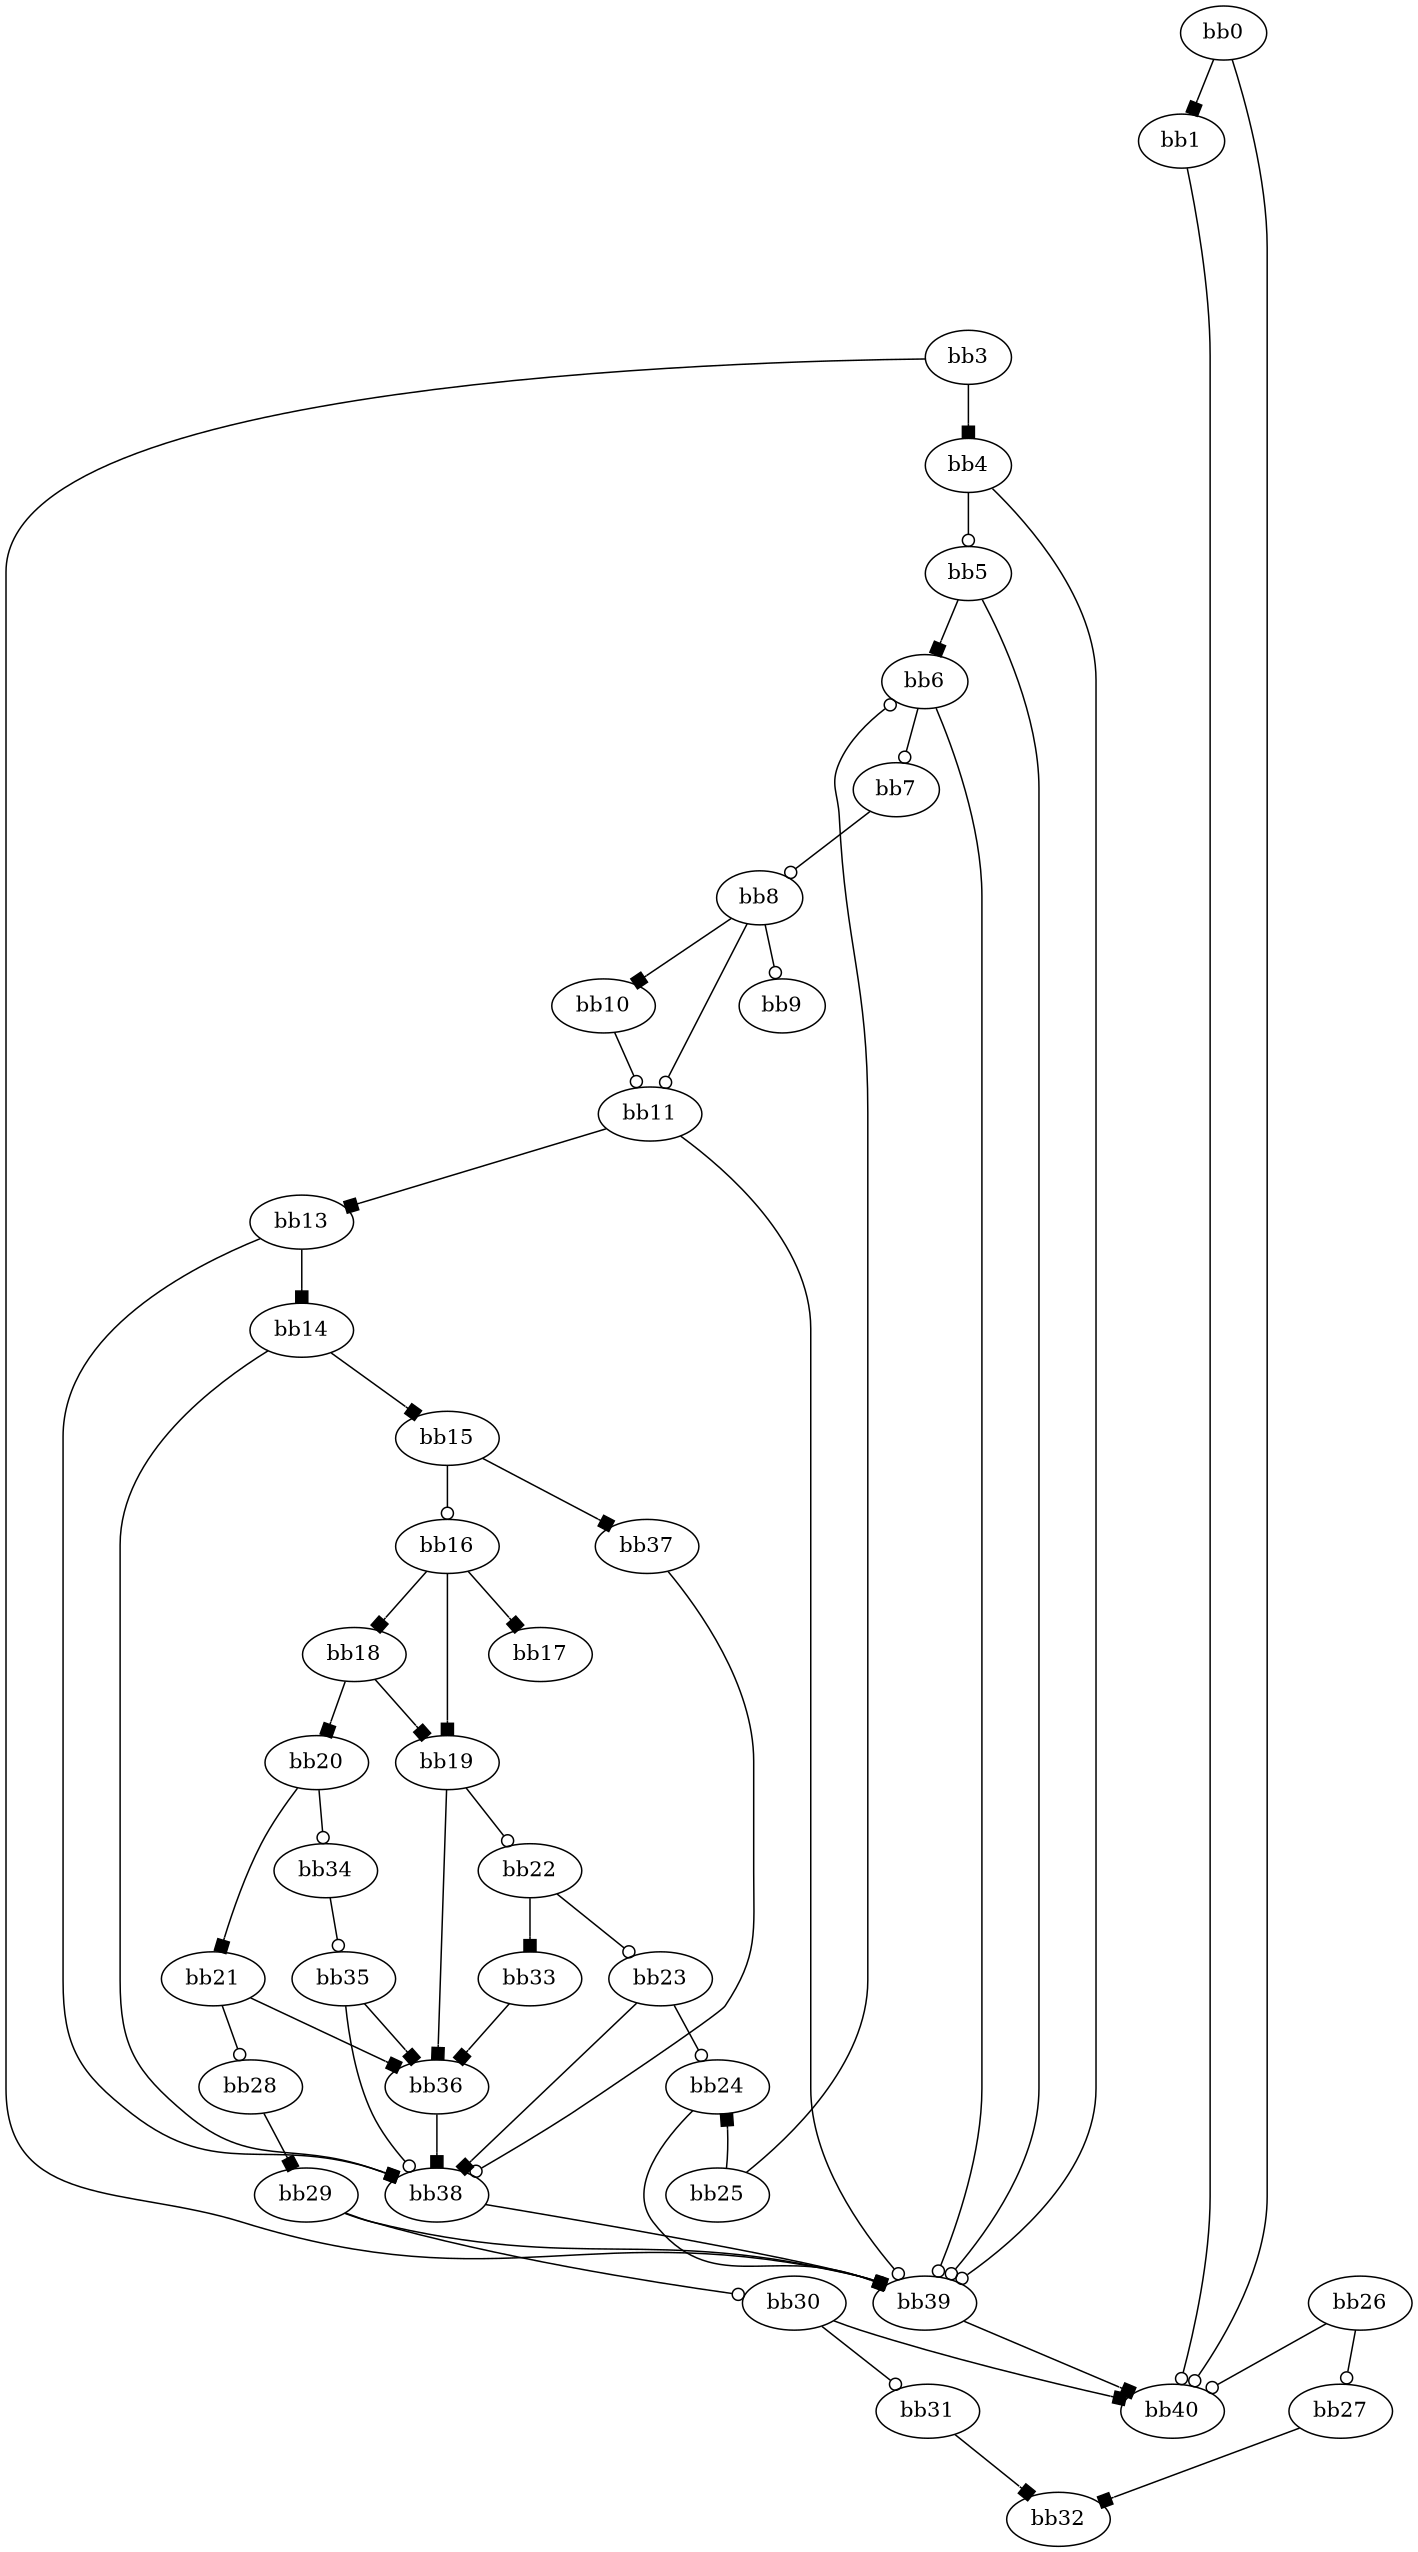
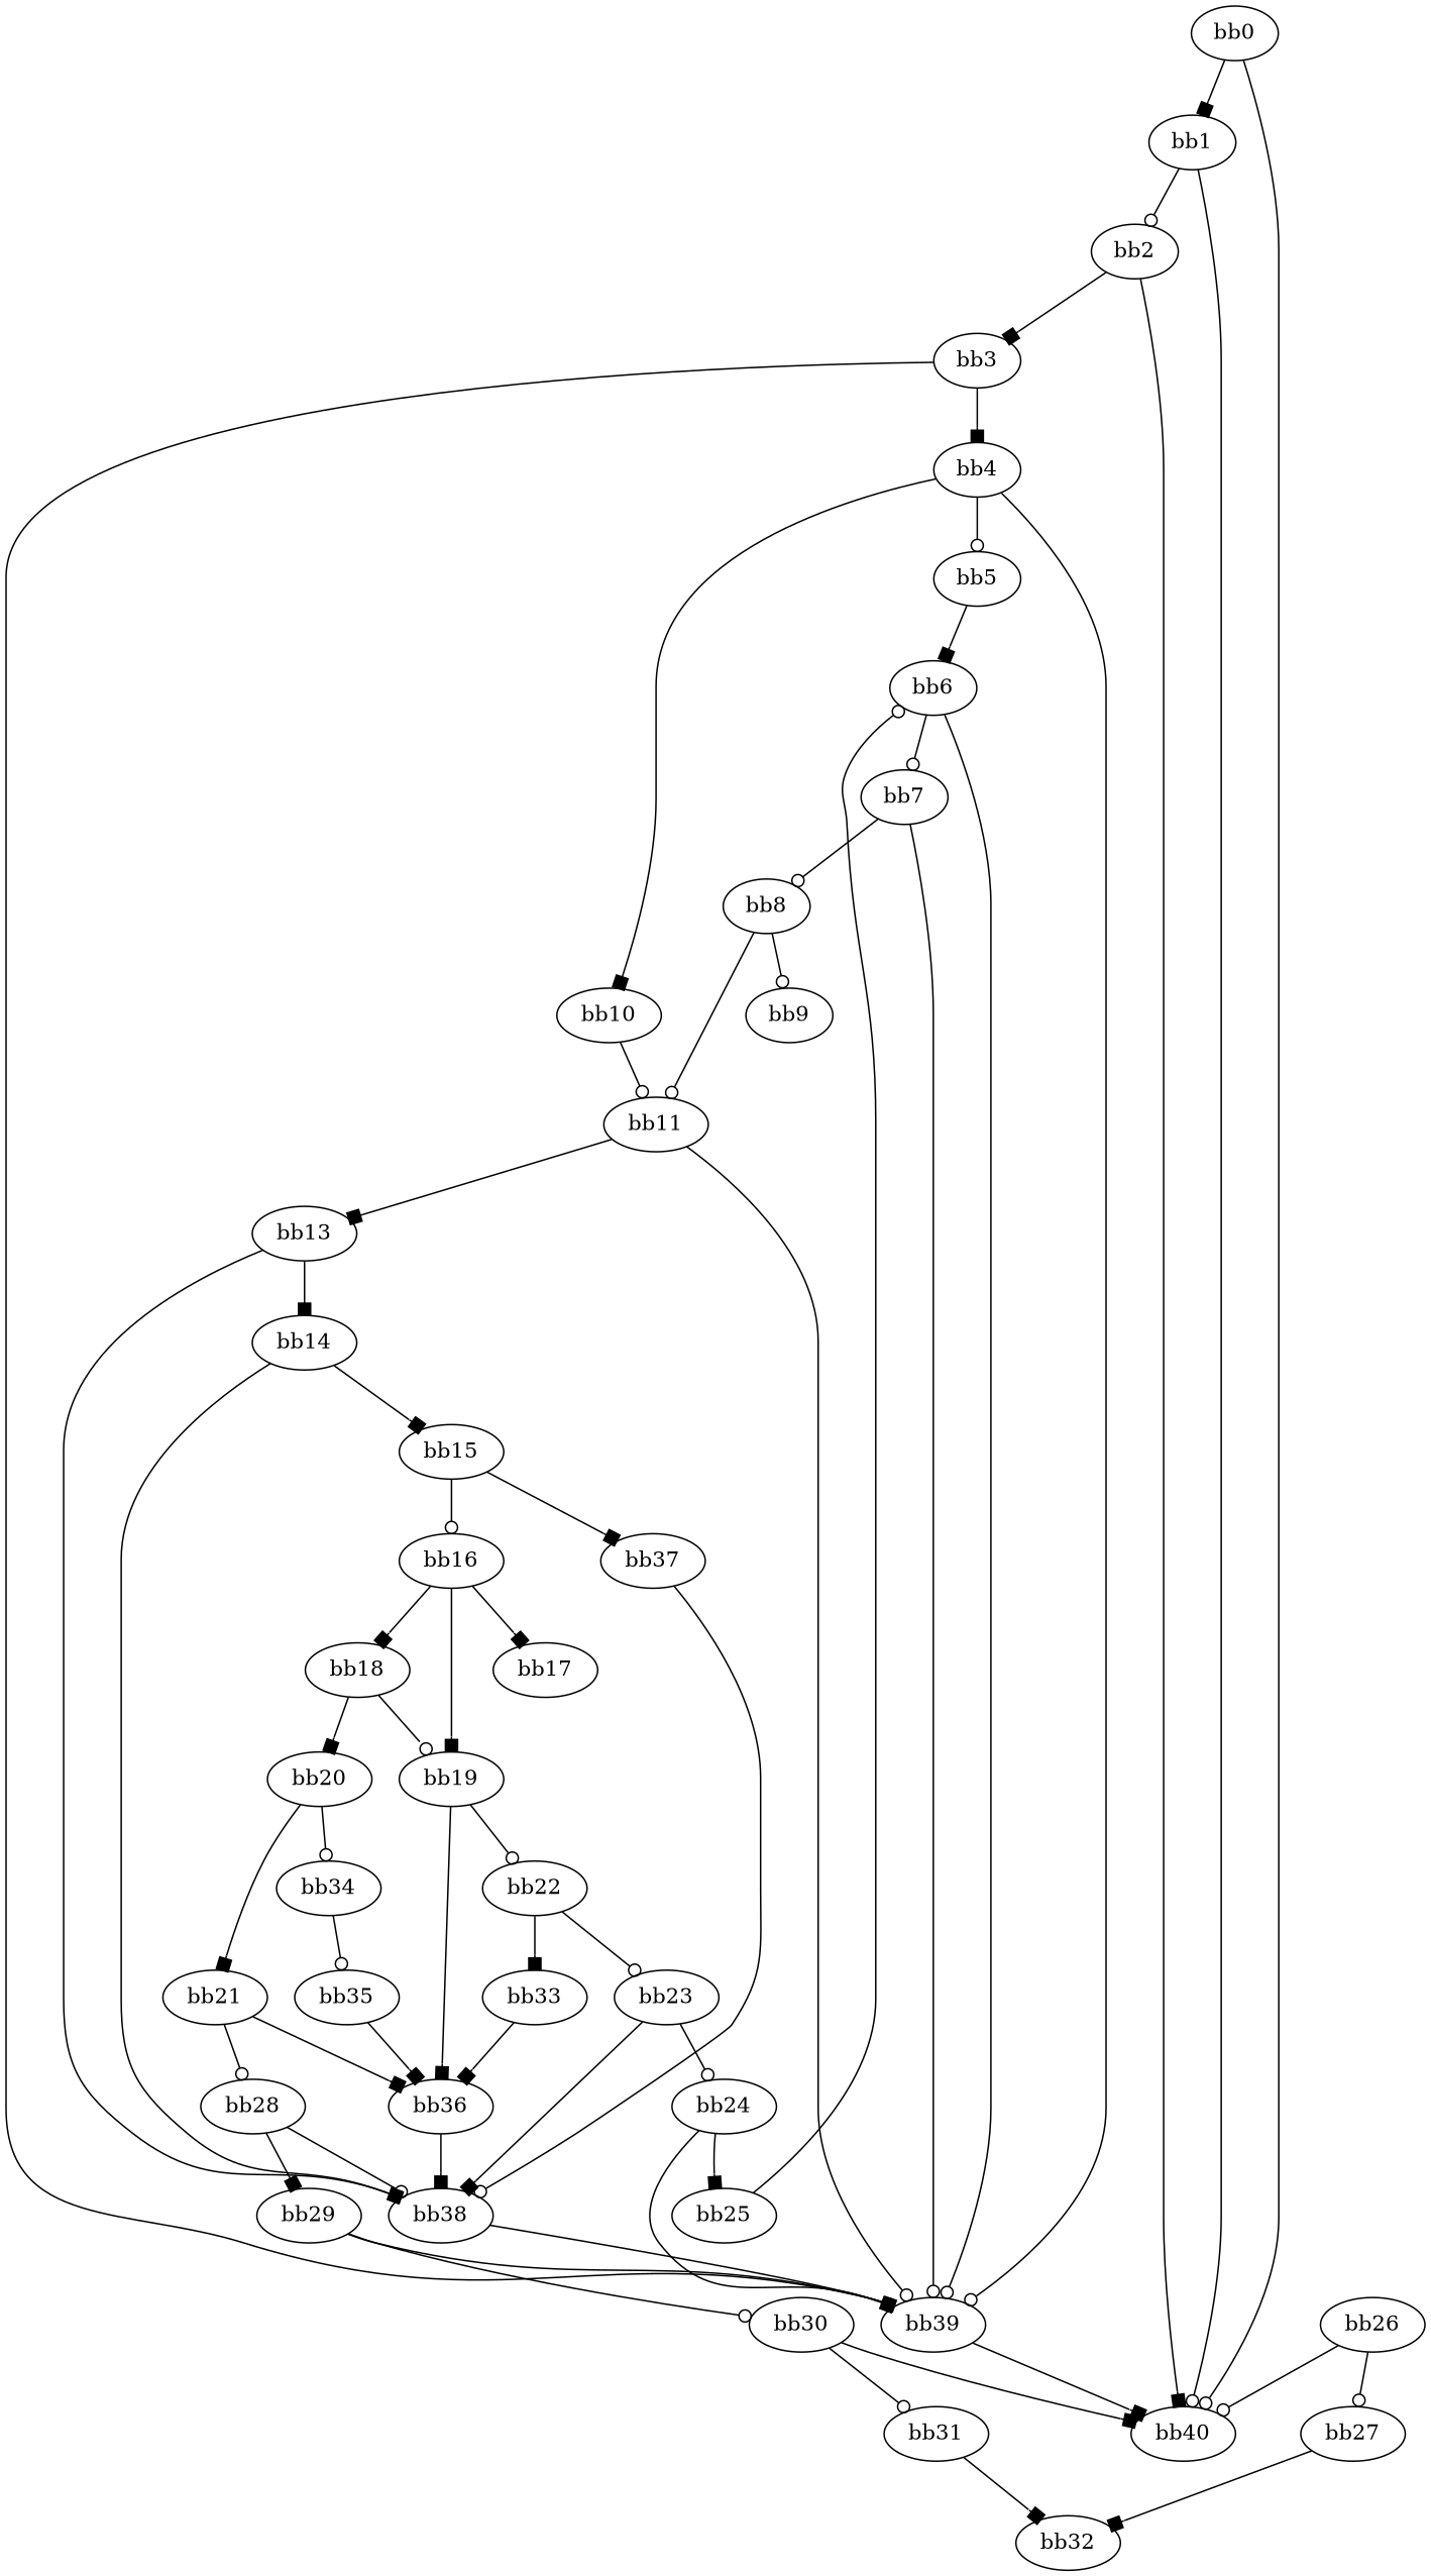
  digraph {
    edge [arrowhead=box]
    n1 [label="bb0\l"]
    n2 [label="bb1\l"]
    n3 [label="bb40\l"]
+   n4 [label="bb2\l"]
    n5 [label="bb3\l"]
    n6 [label="bb4\l"]
    n7 [label="bb39\l"]
    n8 [label="bb5\l"]
    n9 [label="bb6\l"]
    n10 [label="bb7\l"]
    n11 [label="bb8\l"]
    n12 [label="bb9\l"]
    n13 [label="bb10\l"]
    n14 [label="bb11\l"]
    n15 [label="bb13\l"]
    n16 [label="bb14\l"]
    n17 [label="bb38\l"]
    n18 [label="bb26\l"]
    n19 [label="bb27\l"]
    n20 [label="bb15\l"]
    n21 [label="bb16\l"]
    n22 [label="bb37\l"]
    n23 [label="bb17\l"]
    n24 [label="bb18\l"]
    n25 [label="bb19\l"]
    n26 [label="bb20\l"]
    n27 [label="bb22\l"]
    n28 [label="bb36\l"]
    n29 [label="bb21\l"]
    n30 [label="bb34\l"]
    n31 [label="bb23\l"]
    n32 [label="bb33\l"]
    n33 [label="bb28\l"]
    n34 [label="bb35\l"]
    n35 [label="bb29\l"]
    n36 [label="bb24\l"]
    n37 [label="bb25\l"]
    n38 [label="bb32\l"]
    n39 [label="bb30\l"]
    n40 [label="bb31\l"]
    n1 -> n2
    n1 -> n3 [arrowhead=odot]
    n2 -> n3 [arrowhead=odot]
+   n2 -> n4 [arrowhead=odot]
+   n4 -> n3
+   n4 -> n5
    n5 -> n6
    n5 -> n7
    n6 -> n7 [arrowhead=odot]
    n6 -> n8 [arrowhead=odot]
    n7 -> n3
    n8 -> n9
    n9 -> n7 [arrowhead=odot]
    n9 -> n10 [arrowhead=odot]
-   n8 -> n7 [arrowhead=odot]
+   n10 -> n7 [arrowhead=odot]
    n10 -> n11 [arrowhead=odot]
    n11 -> n12 [arrowhead=odot]
-   n11 -> n13
+   n6 -> n13
    n11 -> n14 [arrowhead=odot]
    n13 -> n14 [arrowhead=odot]
    n14 -> n7 [arrowhead=odot]
    n14 -> n15
    n15 -> n16
    n15 -> n17
    n16 -> n17
    n16 -> n20
    n17 -> n7
    n18 -> n3 [arrowhead=odot]
    n18 -> n19 [arrowhead=odot]
    n19 -> n38
    n20 -> n21 [arrowhead=odot]
    n20 -> n22
    n21 -> n23
    n21 -> n24
    n21 -> n25
    n22 -> n17 [arrowhead=odot]
-   n24 -> n25
+   n24 -> n25 [arrowhead=odot]
    n24 -> n26
    n25 -> n27 [arrowhead=odot]
    n25 -> n28
    n26 -> n29
    n26 -> n30 [arrowhead=odot]
    n27 -> n31 [arrowhead=odot]
    n27 -> n32
    n28 -> n17
    n29 -> n28
    n29 -> n33 [arrowhead=odot]
    n30 -> n34 [arrowhead=odot]
    n31 -> n17
    n31 -> n36 [arrowhead=odot]
    n32 -> n28
-   n34 -> n17 [arrowhead=odot]
+   n33 -> n17 [arrowhead=odot]
    n33 -> n35
    n34 -> n28
    n35 -> n7 [arrowhead=odot]
    n35 -> n39 [arrowhead=odot]
    n36 -> n7
-   n37 -> n36
+   n36 -> n37
    n37 -> n9 [arrowhead=odot]
    n39 -> n3
    n39 -> n40 [arrowhead=odot]
    n40 -> n38
  }
